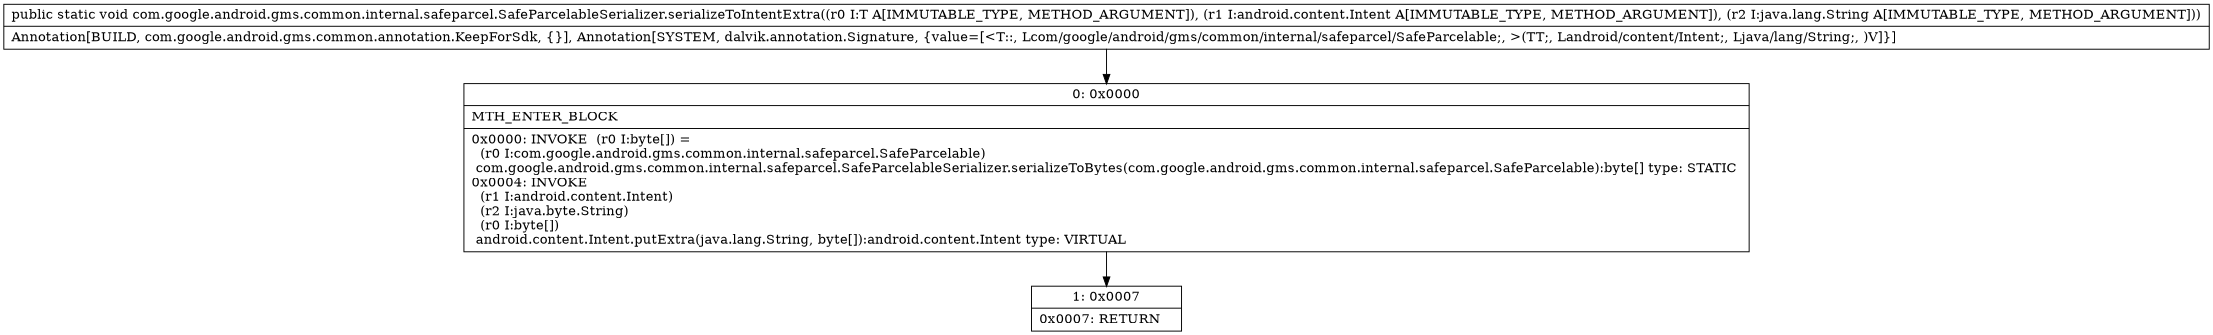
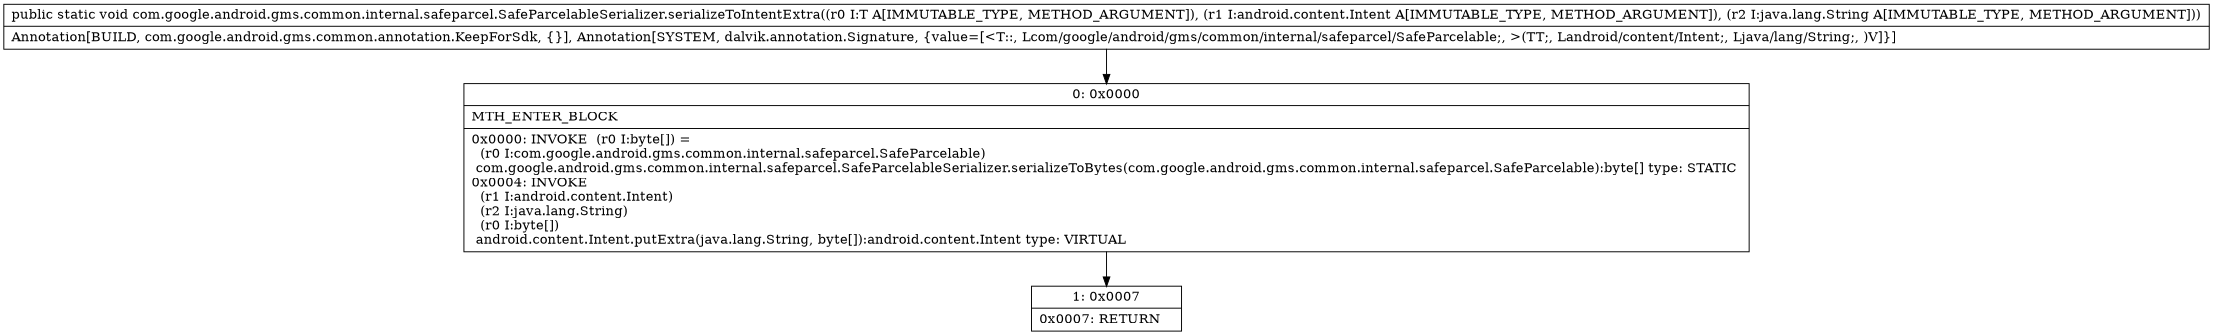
  digraph {
    node [shape=record]
-   n1 [label="{0\:\ 0x0000|MTH_ENTER_BLOCK\l|0x0000: INVOKE  (r0 I:byte[]) = \l  (r0 I:com.google.android.gms.common.internal.safeparcel.SafeParcelable)\l com.google.android.gms.common.internal.safeparcel.SafeParcelableSerializer.serializeToBytes(com.google.android.gms.common.internal.safeparcel.SafeParcelable):byte[] type: STATIC \l0x0004: INVOKE  \l  (r1 I:android.content.Intent)\l  (r2 I:java.byte.String)\l  (r0 I:byte[])\l android.content.Intent.putExtra(java.lang.String, byte[]):android.content.Intent type: VIRTUAL \l}"]
+   n1 [label="{0\:\ 0x0000|MTH_ENTER_BLOCK\l|0x0000: INVOKE  (r0 I:byte[]) = \l  (r0 I:com.google.android.gms.common.internal.safeparcel.SafeParcelable)\l com.google.android.gms.common.internal.safeparcel.SafeParcelableSerializer.serializeToBytes(com.google.android.gms.common.internal.safeparcel.SafeParcelable):byte[] type: STATIC \l0x0004: INVOKE  \l  (r1 I:android.content.Intent)\l  (r2 I:java.lang.String)\l  (r0 I:byte[])\l android.content.Intent.putExtra(java.lang.String, byte[]):android.content.Intent type: VIRTUAL \l}"]
    n2 [label="{1\:\ 0x0007|0x0007: RETURN   \l}"]
    n3 [label="{public static void com.google.android.gms.common.internal.safeparcel.SafeParcelableSerializer.serializeToIntentExtra((r0 I:T A[IMMUTABLE_TYPE, METHOD_ARGUMENT]), (r1 I:android.content.Intent A[IMMUTABLE_TYPE, METHOD_ARGUMENT]), (r2 I:java.lang.String A[IMMUTABLE_TYPE, METHOD_ARGUMENT]))  | Annotation[BUILD, com.google.android.gms.common.annotation.KeepForSdk, \{\}], Annotation[SYSTEM, dalvik.annotation.Signature, \{value=[\<T::, Lcom\/google\/android\/gms\/common\/internal\/safeparcel\/SafeParcelable;, \>(TT;, Landroid\/content\/Intent;, Ljava\/lang\/String;, )V]\}]\l}"]
    n1 -> n2
    n3 -> n1
  }
